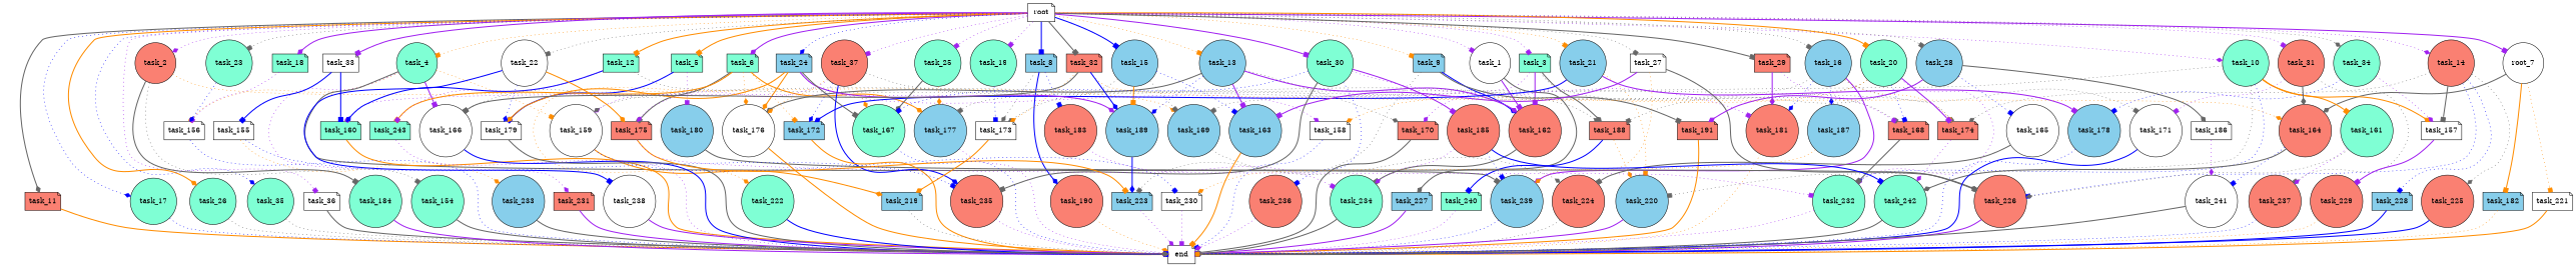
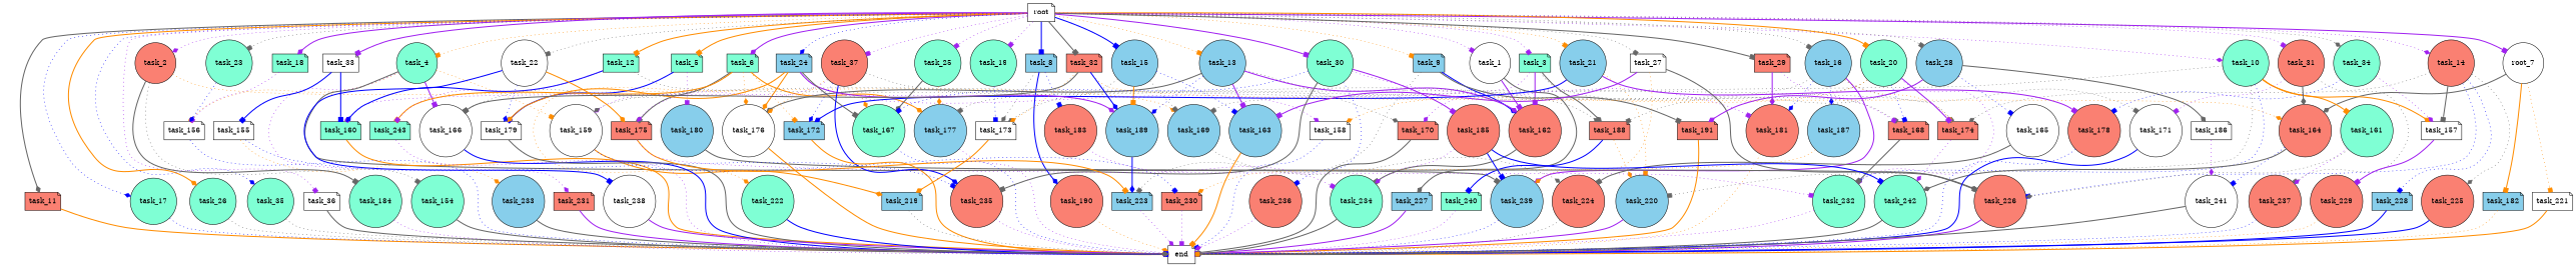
  digraph {
    node [fillcolor=salmon shape=circle style=filled]
    edge [arrowhead=box color=purple style=dotted]
    root [fillcolor=white shape=note]
    task_1 [fillcolor=white]
    task_2
    task_3 [fillcolor=aquamarine shape=note]
    task_4 [fillcolor=aquamarine]
    task_5 [fillcolor=aquamarine shape=note]
    task_6 [fillcolor=aquamarine shape=note]
    n8 [fillcolor=white label=root_7]
    task_8 [fillcolor=skyblue shape=note]
    task_9 [fillcolor=skyblue shape=note]
    task_10 [fillcolor=aquamarine]
    task_11 [shape=note]
    task_12 [fillcolor=aquamarine shape=note]
    task_13 [fillcolor=skyblue]
    task_14
    task_15 [fillcolor=skyblue]
    task_16 [fillcolor=skyblue]
    task_17 [fillcolor=aquamarine]
    task_18 [fillcolor=aquamarine shape=note]
    task_19 [fillcolor=aquamarine]
    task_20 [fillcolor=aquamarine]
    task_21 [fillcolor=skyblue]
    task_22 [fillcolor=white]
    task_23 [fillcolor=aquamarine]
    task_24 [fillcolor=skyblue shape=note]
    task_25 [fillcolor=aquamarine]
    task_26 [fillcolor=aquamarine]
    task_27 [fillcolor=white shape=note]
    task_28 [fillcolor=skyblue]
    task_29 [shape=note]
    task_30 [fillcolor=aquamarine]
    task_31
    task_32 [shape=note]
    task_33 [fillcolor=white shape=note]
    task_34 [fillcolor=aquamarine]
    task_35 [fillcolor=aquamarine]
    task_36 [fillcolor=white shape=note]
    task_37
    task_162
    task_227 [fillcolor=skyblue shape=note]
    task_154 [fillcolor=aquamarine]
    task_169 [fillcolor=skyblue]
    task_184 [fillcolor=aquamarine]
    task_160 [fillcolor=aquamarine shape=note]
    task_168 [shape=note]
    task_188 [shape=note]
    task_156 [fillcolor=white shape=note]
    task_159 [fillcolor=white]
    task_166 [fillcolor=white]
    task_231 [shape=note]
    task_239 [fillcolor=skyblue]
    task_179 [fillcolor=white shape=note]
    task_180 [fillcolor=skyblue]
    task_172 [fillcolor=skyblue shape=note]
    task_175 [shape=note]
    task_176 [fillcolor=white]
    task_177 [fillcolor=skyblue]
    task_243 [fillcolor=aquamarine shape=note]
    task_164
    task_182 [fillcolor=skyblue shape=note]
    task_221 [fillcolor=white shape=note]
    task_173 [fillcolor=white shape=note]
    task_183
    task_190
    task_191 [shape=note]
    task_223 [fillcolor=skyblue shape=note]
    task_157 [fillcolor=white shape=note]
    task_161 [fillcolor=aquamarine]
    task_220 [fillcolor=skyblue]
    task_232 [fillcolor=aquamarine]
    end [fillcolor=white shape=note]
    task_174 [shape=note]
    task_163 [fillcolor=skyblue]
    task_170 [shape=note]
    task_189 [fillcolor=skyblue]
    task_225
    task_226
    task_228 [fillcolor=skyblue shape=note]
    task_171 [fillcolor=white]
    task_181
    task_187 [fillcolor=skyblue]
    task_158 [fillcolor=white shape=note]
-   task_178 [fillcolor=skyblue]
+   task_178
    task_238 [fillcolor=white]
    task_167 [fillcolor=aquamarine]
    task_222 [fillcolor=aquamarine]
    task_165 [fillcolor=white]
    task_186 [fillcolor=white shape=note]
    task_185
    task_235
    task_236
    task_237
    task_155 [fillcolor=white shape=note]
    task_234 [fillcolor=aquamarine]
    task_224
    task_240 [fillcolor=aquamarine shape=note]
    task_219 [fillcolor=skyblue shape=note]
-   task_230 [fillcolor=white shape=note]
+   task_230 [shape=note]
    task_241 [fillcolor=white]
    task_242 [fillcolor=aquamarine]
    task_229
    task_233 [fillcolor=skyblue]
    root -> task_1
    root -> task_2 [arrowhead=diamond]
    root -> task_3
    root -> task_4 [color=darkorange]
    root -> task_5 [color=darkorange style=bold]
    root -> task_6 [arrowhead=diamond style=bold]
    root -> n8 [style=bold]
    root -> task_8 [color=blue style=bold]
    root -> task_9 [color=darkorange]
    root -> task_10 [arrowhead=diamond]
    root -> task_11 [arrowhead=diamond color=gray40 style=bold]
    root -> task_12 [color=darkorange style=bold]
    root -> task_13 [color=darkorange]
    root -> task_14 [arrowhead=diamond]
    root -> task_15 [color=blue style=bold]
    root -> task_16 [color=gray40]
    root -> task_17 [arrowhead=diamond color=blue]
    root -> task_18 [arrowhead=diamond style=bold]
    root -> task_19
    root -> task_20 [color=darkorange style=bold]
    root -> task_21 [color=darkorange]
    root -> task_22 [color=gray40]
    root -> task_23 [color=gray40]
    root -> task_24 [arrowhead=diamond color=blue]
    root -> task_25
    root -> task_26 [arrowhead=diamond color=darkorange style=bold]
    root -> task_27 [color=gray40]
    root -> task_28 [color=gray40]
    root -> task_29 [color=gray40 style=bold]
    root -> task_30 [style=bold]
    root -> task_31
    root -> task_32 [color=gray40 style=bold]
    root -> task_33 [style=bold]
    root -> task_34 [arrowhead=diamond color=gray40]
    root -> task_35 [arrowhead=diamond color=blue]
    root -> task_36
    root -> task_37
    task_1 -> task_162 [style=bold]
    task_1 -> task_227 [arrowhead=diamond color=gray40 style=bold]
    task_2 -> task_154 [color=gray40]
    task_2 -> task_169 [arrowhead=diamond color=darkorange]
    task_2 -> task_184 [color=gray40 style=bold]
    task_3 -> task_162 [style=bold]
    task_3 -> task_160
    task_3 -> task_168 [color=gray40]
    task_3 -> task_188 [arrowhead=diamond color=gray40 style=bold]
    task_4 -> task_156 [color=darkorange]
    task_4 -> task_159 [color=darkorange]
    task_4 -> task_166 [style=bold]
    task_4 -> task_231 [arrowhead=diamond]
    task_4 -> task_239 [color=gray40 style=bold]
    task_5 -> task_179 [color=blue style=bold]
    task_5 -> task_180
    task_6 -> task_159 [arrowhead=diamond]
    task_6 -> task_166 [color=gray40]
    task_6 -> task_172 [color=darkorange]
    task_6 -> task_175 [color=gray40 style=bold]
    task_6 -> task_176 [arrowhead=diamond color=darkorange]
    task_6 -> task_177 [arrowhead=diamond color=darkorange style=bold]
    task_6 -> task_243 [color=darkorange style=bold]
    n8 -> task_164 [arrowhead=diamond color=gray40 style=bold]
    n8 -> task_182 [color=darkorange style=bold]
    n8 -> task_221 [color=darkorange]
    task_8 -> task_173 [arrowhead=diamond color=gray40]
    task_8 -> task_183 [color=blue]
    task_8 -> task_190 [arrowhead=diamond color=blue style=bold]
    task_9 -> task_162 [arrowhead=diamond color=blue style=bold]
    task_9 -> task_191 [color=gray40 style=bold]
    task_9 -> task_223 [color=gray40]
    task_10 -> task_169 [color=gray40]
    task_10 -> task_157 [arrowhead=diamond color=darkorange style=bold]
    task_10 -> task_161 [color=darkorange style=bold]
    task_10 -> task_220 [color=gray40]
    task_10 -> task_232 [arrowhead=diamond color=blue]
    task_11 -> end [arrowhead=diamond color=darkorange style=bold]
    task_12 -> task_160 [arrowhead=diamond color=blue style=bold]
    task_12 -> task_243
    task_12 -> task_174 [color=gray40]
    task_13 -> task_162 [arrowhead=diamond style=bold]
    task_13 -> task_176 [arrowhead=diamond color=gray40 style=bold]
    task_13 -> task_163 [style=bold]
    task_13 -> task_170 [arrowhead=diamond color=gray40]
    task_13 -> task_189 [arrowhead=diamond color=blue]
    task_14 -> task_157 [color=gray40 style=bold]
    task_14 -> task_174 [arrowhead=diamond color=gray40]
    task_14 -> task_225 [arrowhead=diamond color=gray40]
    task_14 -> task_226 [color=blue]
    task_14 -> task_228 [color=blue]
    task_15 -> task_169 [color=gray40]
    task_15 -> task_173 [arrowhead=diamond color=gray40]
    task_15 -> task_163 [color=blue]
    task_15 -> task_189 [color=darkorange style=bold]
    task_16 -> task_159 [arrowhead=diamond color=gray40]
    task_16 -> task_239 [arrowhead=diamond style=bold]
    task_16 -> task_174 [arrowhead=diamond color=darkorange]
    task_16 -> task_171 [color=gray40]
    task_16 -> task_181 [arrowhead=diamond color=blue]
    task_16 -> task_187 [arrowhead=diamond color=blue]
    task_17 -> end [color=blue]
    task_18 -> task_156
    task_19 -> task_173 [color=blue]
    task_20 -> task_168 [color=blue]
    task_20 -> task_177 [color=gray40]
    task_20 -> task_232
    task_20 -> task_174 [style=bold]
    task_20 -> task_158 [arrowhead=diamond color=darkorange]
    task_21 -> task_172 [arrowhead=diamond color=blue style=bold]
    task_21 -> task_220 [color=darkorange]
    task_21 -> task_170 [arrowhead=diamond]
    task_21 -> task_178 [style=bold]
    task_22 -> task_179 [arrowhead=diamond color=blue]
    task_22 -> task_175 [arrowhead=diamond color=darkorange style=bold]
    task_22 -> task_238 [color=blue style=bold]
    task_23 -> task_156 [arrowhead=diamond color=blue]
    task_24 -> task_179 [arrowhead=diamond color=darkorange style=bold]
    task_24 -> task_176 [arrowhead=diamond color=darkorange style=bold]
    task_24 -> task_189 [arrowhead=diamond style=bold]
    task_24 -> task_158 [arrowhead=diamond]
    task_24 -> task_167 [color=gray40 style=bold]
    task_24 -> task_222 [arrowhead=diamond color=darkorange]
    task_25 -> task_177 [arrowhead=diamond color=darkorange]
    task_25 -> task_167 [arrowhead=diamond color=gray40 style=bold]
    task_26 -> end [arrowhead=diamond color=gray40]
    task_27 -> task_239 [arrowhead=diamond color=darkorange]
    task_27 -> task_163 [style=bold]
    task_27 -> task_226 [color=gray40 style=bold]
    task_28 -> task_188 [color=gray40]
    task_28 -> task_191 [arrowhead=diamond style=bold]
    task_28 -> task_165 [color=blue]
    task_28 -> task_186 [arrowhead=diamond color=gray40 style=bold]
    task_29 -> task_168
    task_29 -> task_181 [arrowhead=diamond style=bold]
    task_30 -> task_181
    task_30 -> task_167 [color=blue]
    task_30 -> task_185 [style=bold]
    task_30 -> task_235 [color=gray40 style=bold]
    task_30 -> task_236 [color=blue]
    task_31 -> task_164 [arrowhead=diamond color=gray40 style=bold]
    task_31 -> task_171
    task_31 -> task_237 [color=gray40]
    task_32 -> task_166 [color=gray40 style=bold]
    task_32 -> task_164 [arrowhead=diamond color=darkorange]
    task_32 -> task_173 [arrowhead=diamond color=darkorange]
    task_32 -> task_189 [arrowhead=diamond color=blue style=bold]
    task_33 -> task_160 [color=blue style=bold]
    task_33 -> task_155 [color=blue style=bold]
    task_34 -> task_157 [arrowhead=diamond]
    task_34 -> task_178 [color=blue]
    task_35 -> end [color=gray40]
    task_36 -> end [arrowhead=diamond color=gray40 style=bold]
    task_37 -> task_188 [arrowhead=diamond color=gray40]
    task_37 -> task_172 [arrowhead=diamond color=blue]
    task_37 -> task_175 [arrowhead=diamond]
    task_37 -> task_176 [arrowhead=diamond color=darkorange]
    task_37 -> task_167 [arrowhead=diamond color=darkorange]
    task_37 -> task_235 [arrowhead=diamond color=blue style=bold]
    task_162 -> task_234 [color=gray40 style=bold]
    task_227 -> end [style=bold]
    task_154 -> end [color=gray40 style=bold]
    task_169 -> task_224 [arrowhead=diamond color=gray40]
-   task_184 -> end [style=bold]
+   task_184 -> end
    task_160 -> end [arrowhead=diamond color=darkorange style=bold]
    task_168 -> task_232 [color=gray40 style=bold]
    task_188 -> task_220 [arrowhead=diamond color=darkorange]
    task_188 -> task_240 [color=blue style=bold]
    task_156 -> end [color=blue]
    task_159 -> task_219 [arrowhead=diamond color=darkorange style=bold]
    task_159 -> task_230 [color=blue]
    task_166 -> end [color=blue style=bold]
    task_231 -> end [arrowhead=diamond style=bold]
    task_239 -> end [color=blue]
    task_179 -> end [color=gray40 style=bold]
    task_180 -> task_226 [arrowhead=diamond color=gray40 style=bold]
    task_172 -> end [color=darkorange style=bold]
    task_175 -> task_223 [color=darkorange style=bold]
    task_175 -> task_232
    task_176 -> end [arrowhead=diamond color=darkorange style=bold]
    task_177 -> end
    task_243 -> end
    task_164 -> task_241 [color=blue]
    task_164 -> task_242 [arrowhead=diamond color=gray40 style=bold]
    task_182 -> end [arrowhead=diamond color=darkorange]
    task_221 -> end [color=darkorange style=bold]
    task_173 -> task_219 [arrowhead=diamond color=darkorange style=bold]
    task_183 -> task_234
    task_190 -> end [arrowhead=diamond color=darkorange]
    task_191 -> end [arrowhead=diamond color=darkorange style=bold]
    task_223 -> end [arrowhead=diamond]
    task_157 -> task_229 [style=bold]
    task_161 -> task_226 [arrowhead=diamond color=gray40]
    task_161 -> task_237 [arrowhead=diamond]
    task_220 -> end [style=bold]
    task_232 -> end [arrowhead=diamond]
    task_174 -> task_242 [arrowhead=diamond]
    task_163 -> end [color=darkorange style=bold]
    task_170 -> end [arrowhead=diamond color=gray40 style=bold]
    task_189 -> task_223 [arrowhead=diamond color=blue style=bold]
    task_225 -> end [arrowhead=diamond color=blue style=bold]
    task_226 -> end [style=bold]
    task_228 -> end [color=blue style=bold]
    task_171 -> end [arrowhead=diamond color=blue style=bold]
    task_181 -> end [arrowhead=diamond color=darkorange]
    task_187 -> task_230 [arrowhead=diamond color=darkorange]
    task_158 -> end [color=blue]
    task_178 -> end [arrowhead=diamond color=blue]
    task_238 -> end [style=bold]
    task_167 -> end [color=blue]
    task_222 -> end [color=blue style=bold]
    task_165 -> task_224 [color=gray40 style=bold]
    task_186 -> task_241 [arrowhead=diamond]
-   task_185 -> task_239 [color=blue]
+   task_185 -> task_239 [color=blue style=bold]
    task_185 -> task_234 [arrowhead=diamond]
    task_185 -> task_242 [color=blue style=bold]
    task_235 -> end [arrowhead=diamond]
    task_236 -> end [arrowhead=diamond]
    task_237 -> end [arrowhead=diamond color=blue]
    task_155 -> task_235 [color=blue]
    task_155 -> task_233 [arrowhead=diamond color=darkorange]
    task_234 -> end [arrowhead=diamond color=gray40 style=bold]
    task_224 -> end [color=gray40]
    task_240 -> end [arrowhead=diamond]
    task_219 -> end [arrowhead=diamond color=gray40]
    task_230 -> end
    task_241 -> end [arrowhead=diamond color=gray40 style=bold]
    task_242 -> end [arrowhead=diamond color=gray40 style=bold]
    task_229 -> end [color=darkorange]
    task_233 -> end [arrowhead=diamond color=gray40 style=bold]
  }
